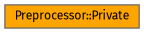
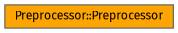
  digraph {
    rankdir=LR
    fontname="Fira Sans"
-   n1 [color=grey40 fillcolor=orange fontname="Fira Sans" fontsize=10 height=0.2 label="Preprocessor::Private" shape=box style=filled width=0.4]
+   n1 [color=grey40 fillcolor=orange fontname="Fira Sans" fontsize=10 height=0.2 label="Preprocessor::Preprocessor" shape=box style=filled width=0.4]
  }
